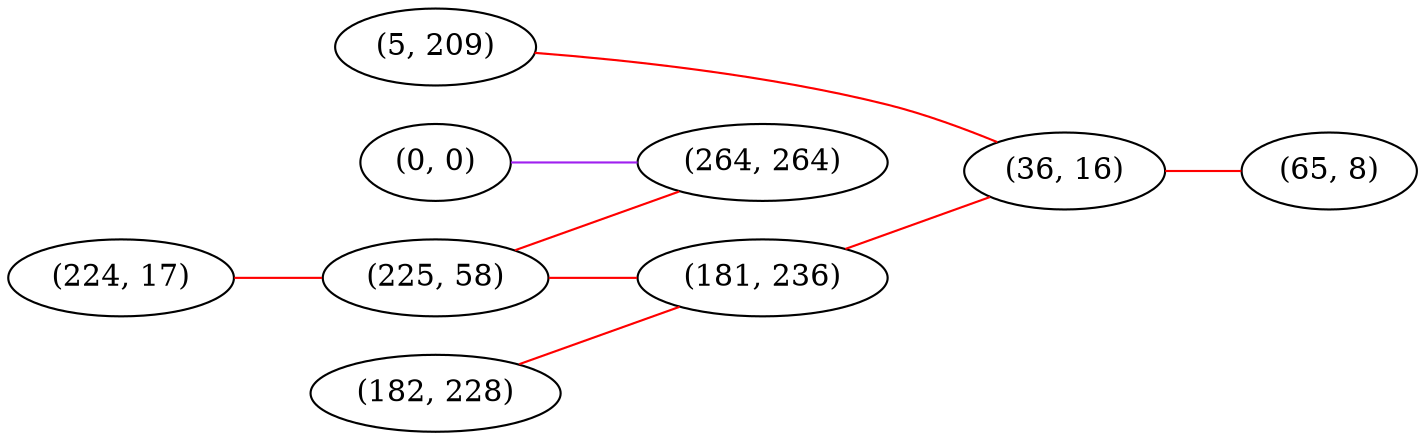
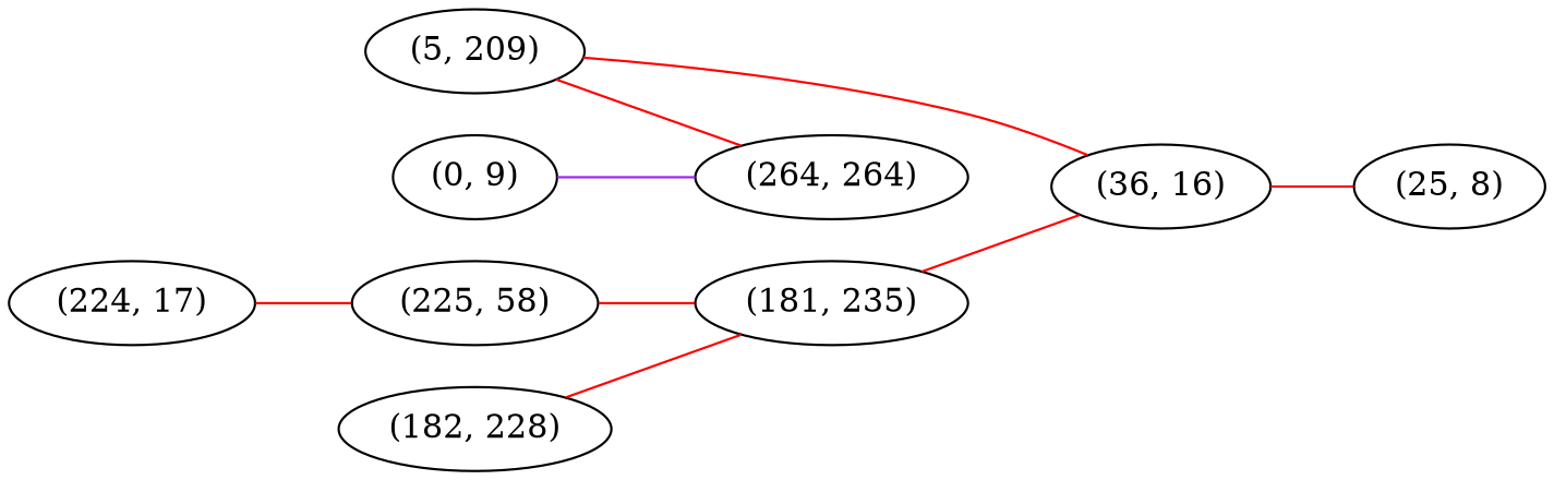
  graph {
    rankdir=LR
    edge [color=red weight=1]
-   "(0, 0)"
+   "(0, 0)" [label="(0, 9)"]
    "(264, 264)"
    n3 [label="(224, 17)"]
    "(225, 58)"
-   "(181, 235)" [label="(181, 236)"]
+   "(181, 235)"
    n6 [label="(36, 16)"]
    "(5, 209)"
-   "(25, 8)" [label="(65, 8)"]
+   "(25, 8)"
    n9 [label="(182, 228)"]
    "(0, 0)" -- "(264, 264)" [color=purple weight=4]
    n3 -- "(225, 58)"
-   "(225, 58)" -- "(264, 264)"
+   "(5, 209)" -- "(264, 264)"
    "(225, 58)" -- "(181, 235)"
    "(181, 235)" -- n6
    n6 -- "(25, 8)"
    "(5, 209)" -- n6
    n9 -- "(181, 235)"
  }
